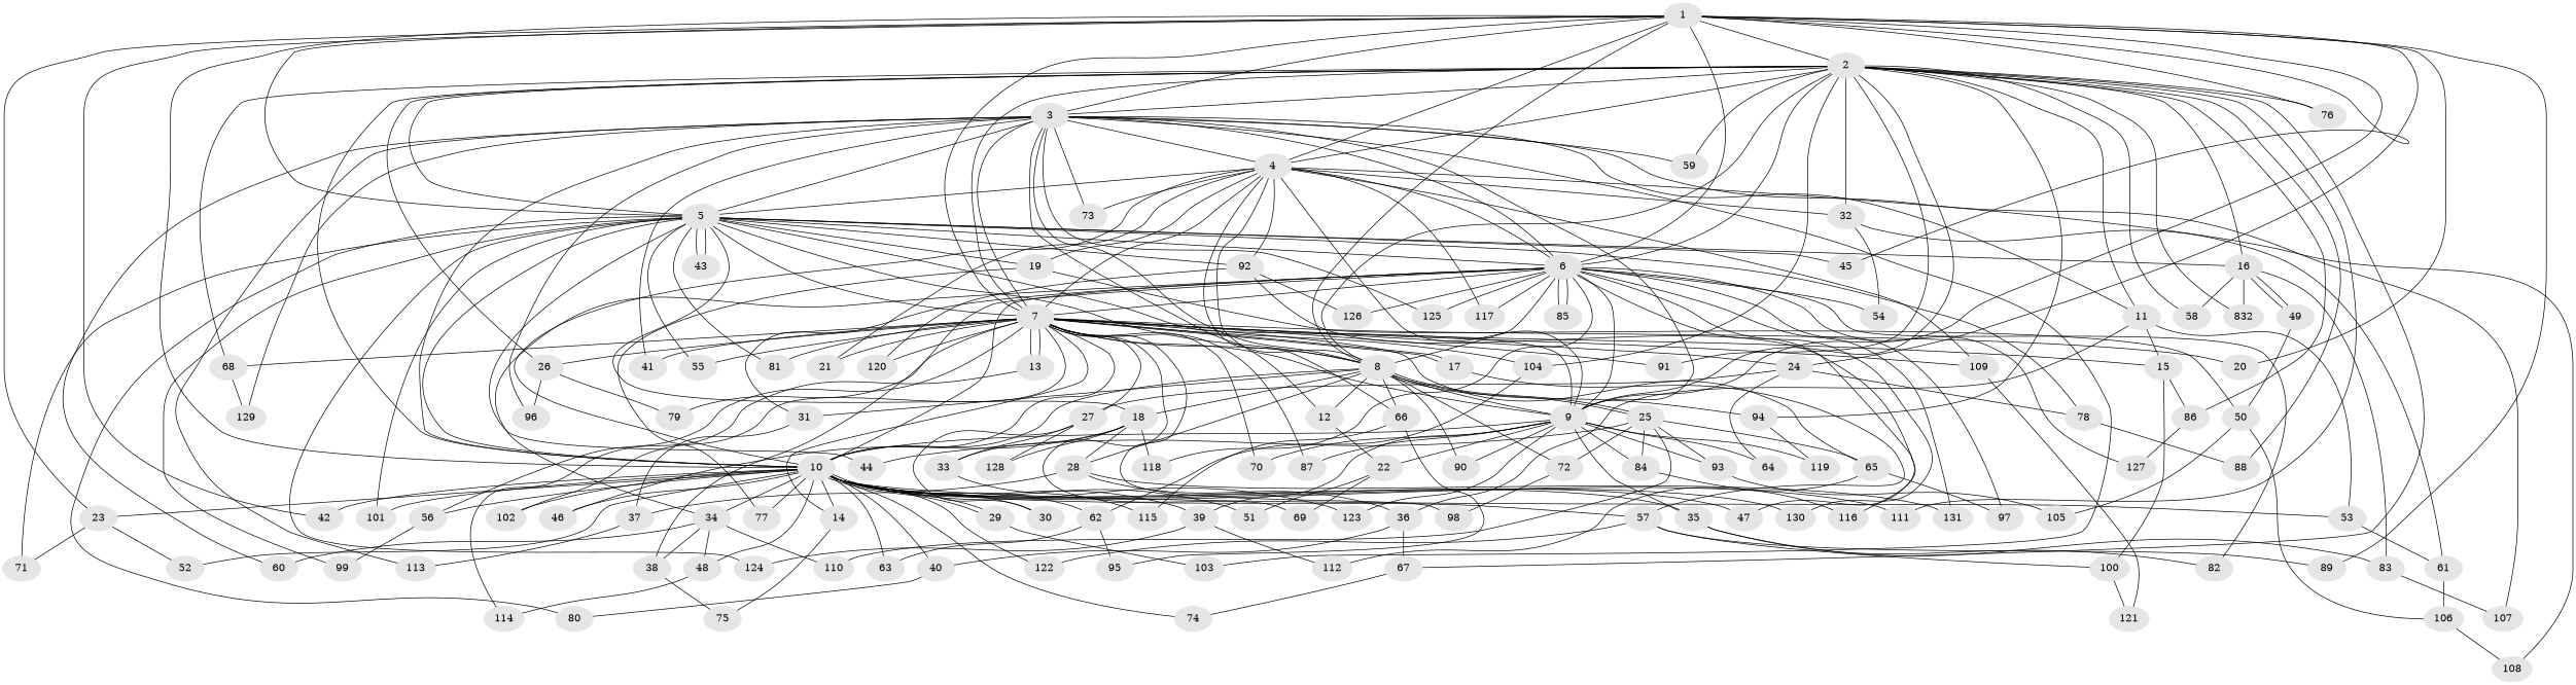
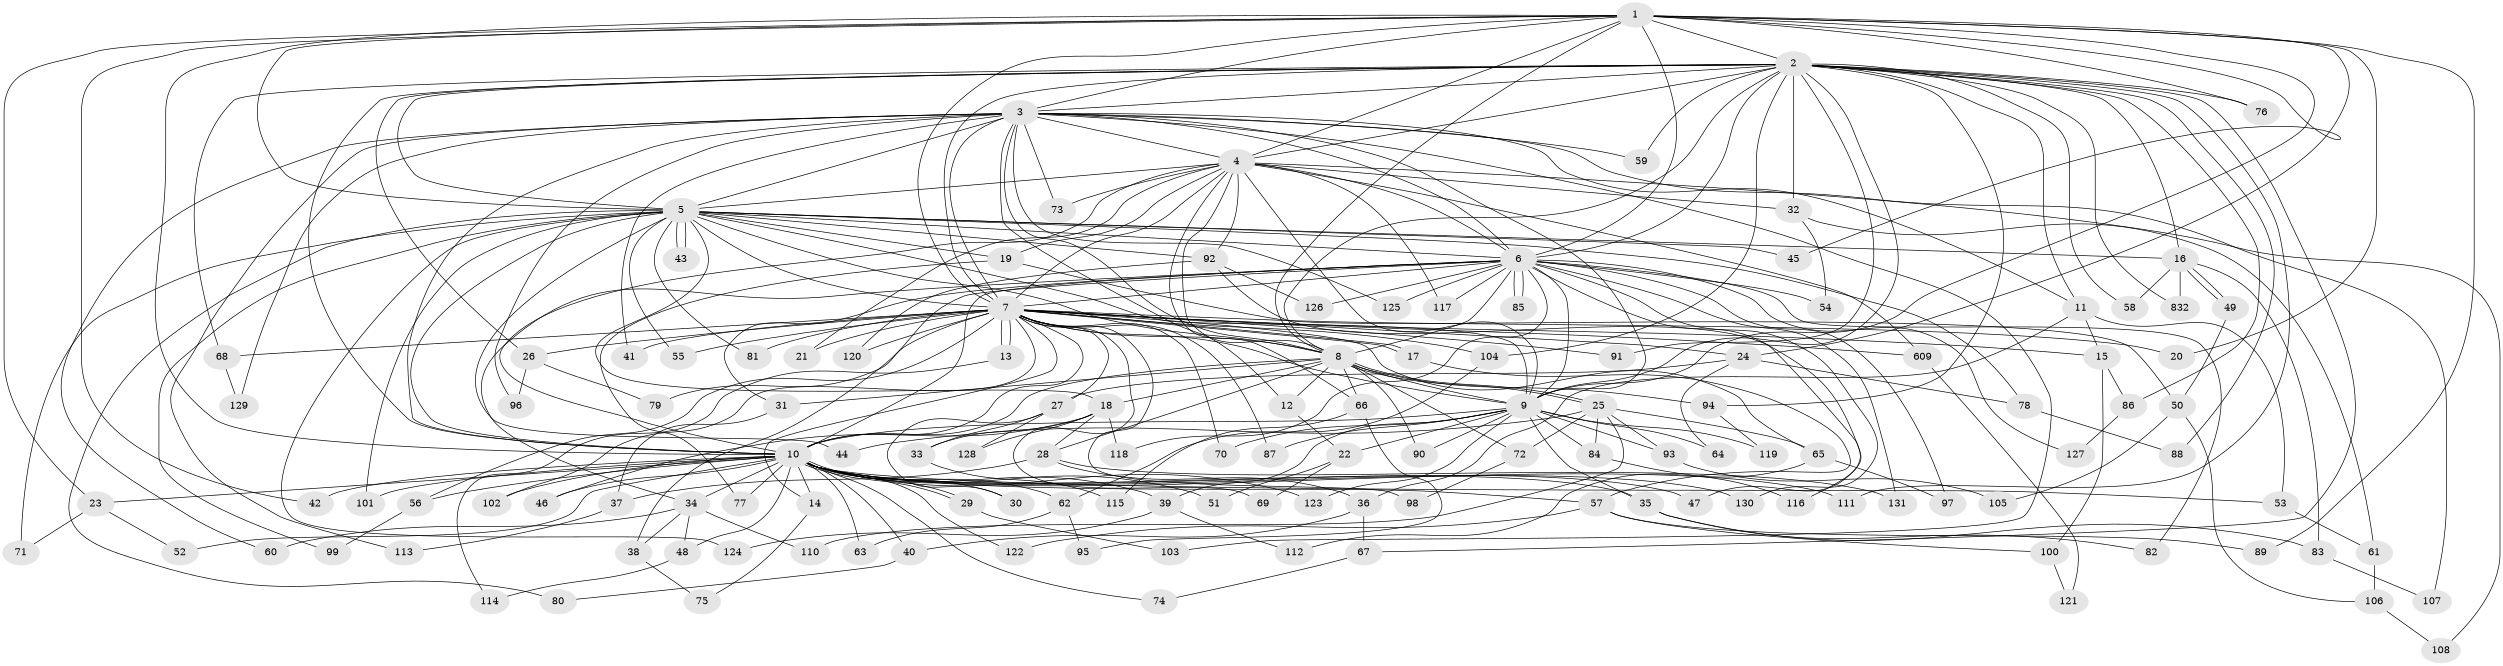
  graph {
    node [color=gray90 style=filled]
    1
    2
    3
    4
    5
    6
    7
    8
    9
    10
    20
    23
    24
    42
    45
    76
    89
    11
    16
    26
    32
    58
    59
    67
    68
    86
    88
    91
    94
    104
    111
    n32 [label=832]
    12
    41
    60
    73
    96
    103
    107
    113
    125
    129
    19
    21
    66
    92
    108
-   109
+   109 [label=609]
    117
    18
    43
    44
    55
    71
    78
    80
    81
    99
    101
    124
    31
    34
    38
    47
    54
    82
    85
    97
    118
    126
    127
    130
    131
    13
    14
    15
    17
    27
    56
    65
    69
    70
    79
    87
    98
    102
    120
    25
    28
    72
    90
    22
    35
    39
    64
    84
    93
    119
    123
    62
    29
    30
    40
    46
    48
    51
    52
    53
    57
    63
    74
    77
    122
    36
    49
    83
    61
    50
    115
    95
    116
    121
    33
    128
    37
    110
    75
    114
    100
    112
    105
    106
    1 -- 2
    1 -- 3
    1 -- 4
    1 -- 5
    1 -- 6
    1 -- 7
    1 -- 8
    1 -- 9
    1 -- 10
    1 -- 20
    1 -- 23
    1 -- 24
    1 -- 42
    1 -- 45
    1 -- 76
    1 -- 89
    2 -- 3
    2 -- 4
    2 -- 5
    2 -- 6
    2 -- 7
    2 -- 8
    2 -- 9
    2 -- 10
    2 -- 76
    2 -- 11
    2 -- 16
    2 -- 26
    2 -- 32
    2 -- 58
    2 -- 59
    2 -- 67
    2 -- 68
    2 -- 86
    2 -- 88
    2 -- 91
    2 -- 94
    2 -- 104
    2 -- 111
    2 -- n32
    3 -- 4
    3 -- 5
    3 -- 6
    3 -- 7
    3 -- 8
    3 -- 9
    3 -- 10
    3 -- 11
    3 -- 59
    3 -- 12
    3 -- 41
    3 -- 60
    3 -- 73
    3 -- 96
    3 -- 103
    3 -- 107
    3 -- 113
    3 -- 125
    3 -- 129
    4 -- 5
    4 -- 6
    4 -- 7
    4 -- 8
    4 -- 9
    4 -- 10
    4 -- 32
    4 -- 73
    4 -- 19
    4 -- 21
    4 -- 66
    4 -- 92
    4 -- 108
    4 -- 109
    4 -- 117
    5 -- 6
    5 -- 7
    5 -- 8
    5 -- 9
    5 -- 10
    5 -- 45
    5 -- 16
    5 -- 19
    5 -- 92
    5 -- 18
    5 -- 43
    5 -- 43
    5 -- 44
    5 -- 55
    5 -- 71
    5 -- 78
    5 -- 80
    5 -- 81
    5 -- 99
    5 -- 101
    5 -- 124
    6 -- 7
    6 -- 8
    6 -- 9
    6 -- 10
    6 -- 125
    6 -- 117
    6 -- 31
    6 -- 34
    6 -- 38
    6 -- 47
    6 -- 54
    6 -- 82
    6 -- 85
    6 -- 85
    6 -- 97
    6 -- 118
    6 -- 126
    6 -- 127
    6 -- 130
    6 -- 131
    7 -- 8
    7 -- 9
    7 -- 10
    7 -- 20
    7 -- 24
    7 -- 26
    7 -- 68
    7 -- 91
    7 -- 104
    7 -- 41
    7 -- 21
    7 -- 109
    7 -- 55
    7 -- 81
    7 -- 13
    7 -- 13
    7 -- 14
    7 -- 15
    7 -- 17
    7 -- 17
    7 -- 27
    7 -- 56
    7 -- 65
    7 -- 69
    7 -- 70
    7 -- 79
    7 -- 87
    7 -- 98
    7 -- 102
    7 -- 120
    8 -- 9
    8 -- 10
    8 -- 94
    8 -- 12
    8 -- 66
    8 -- 18
    8 -- 31
    8 -- 25
    8 -- 25
    8 -- 28
    8 -- 72
    8 -- 90
    9 -- 10
    9 -- 70
    9 -- 87
    9 -- 90
    9 -- 22
    9 -- 35
    9 -- 39
    9 -- 64
    9 -- 84
    9 -- 93
    9 -- 119
    9 -- 123
    10 -- 23
    10 -- 42
    10 -- 111
    10 -- 101
    10 -- 34
    10 -- 47
    10 -- 130
    10 -- 14
    10 -- 56
    10 -- 102
    10 -- 35
    10 -- 39
    10 -- 123
    10 -- 62
    10 -- 29
    10 -- 29
    10 -- 30
    10 -- 40
    10 -- 46
    10 -- 48
    10 -- 51
    10 -- 52
    10 -- 53
    10 -- 57
    10 -- 63
    10 -- 74
    10 -- 77
    10 -- 122
    23 -- 71
    23 -- 52
    24 -- 78
    24 -- 27
    24 -- 64
    11 -- 15
    11 -- 53
    11 -- 36
    16 -- 58
    16 -- n32
    16 -- 49
    16 -- 49
    16 -- 83
    26 -- 96
    26 -- 79
    32 -- 54
    32 -- 61
    67 -- 74
    68 -- 129
    86 -- 127
    94 -- 119
    104 -- 62
    12 -- 22
    19 -- 77
    19 -- 50
    66 -- 115
    66 -- 95
    92 -- 126
    92 -- 120
    92 -- 116
    109 -- 121
    18 -- 118
    18 -- 28
    18 -- 46
    18 -- 33
    18 -- 128
    78 -- 88
    31 -- 37
    34 -- 60
    34 -- 38
    34 -- 48
    34 -- 110
    38 -- 75
    13 -- 114
    14 -- 75
    15 -- 86
    15 -- 100
    17 -- 57
    27 -- 30
    27 -- 33
    27 -- 128
    56 -- 99
    65 -- 97
    65 -- 112
    25 -- 44
    25 -- 65
    25 -- 72
    25 -- 84
    25 -- 93
    25 -- 110
    28 -- 131
    28 -- 36
    28 -- 37
    72 -- 98
    22 -- 69
    22 -- 51
    35 -- 82
    35 -- 83
    39 -- 124
    39 -- 112
    84 -- 116
    93 -- 105
    62 -- 63
    62 -- 95
    29 -- 103
    40 -- 80
    48 -- 114
    53 -- 61
    57 -- 89
    57 -- 122
    57 -- 100
    36 -- 67
    36 -- 40
    49 -- 50
    83 -- 107
    61 -- 106
    50 -- 105
    50 -- 106
    33 -- 115
    37 -- 113
    100 -- 121
    106 -- 108
  }
